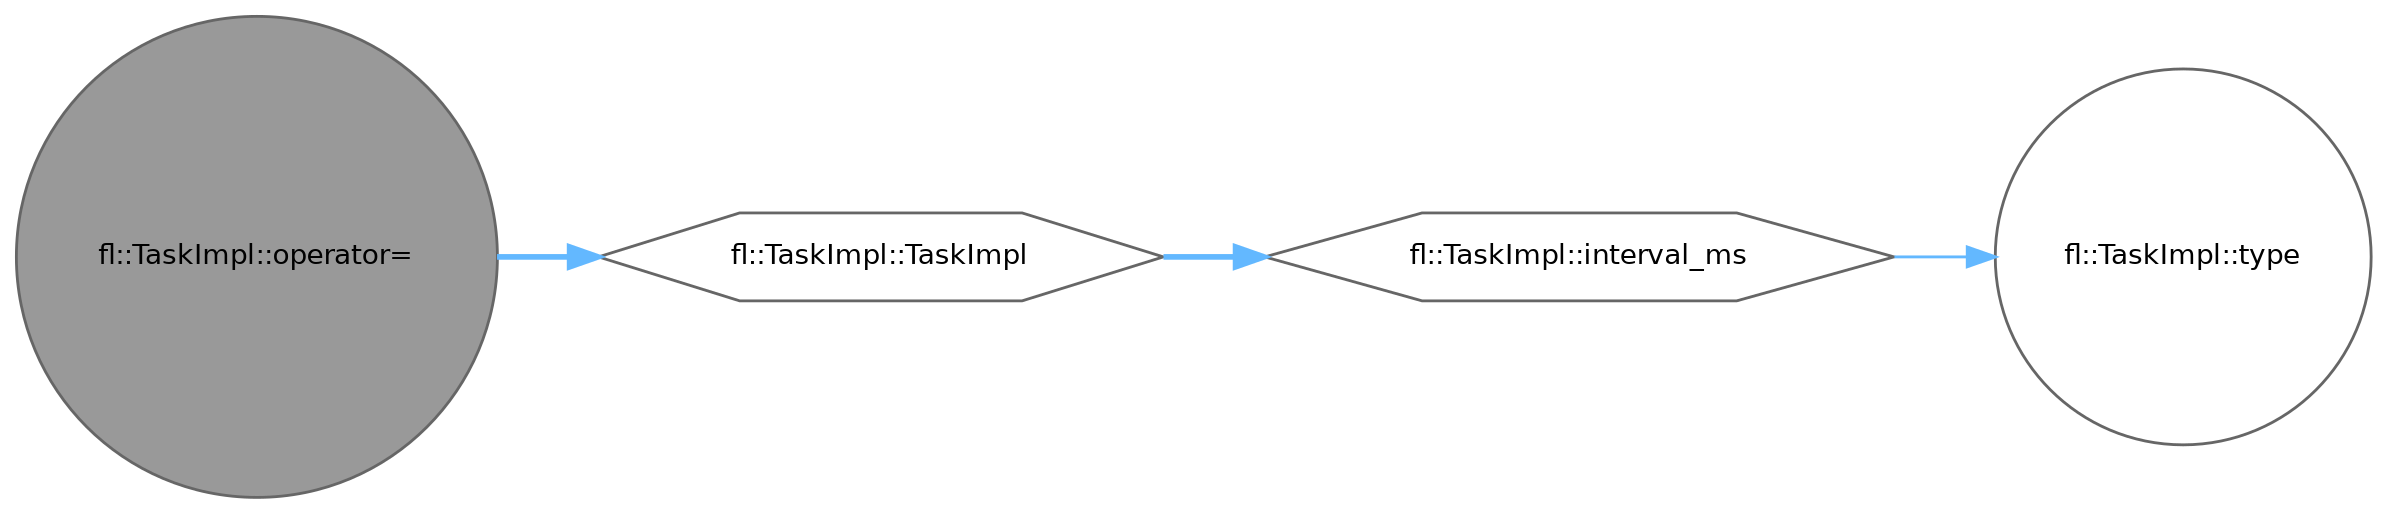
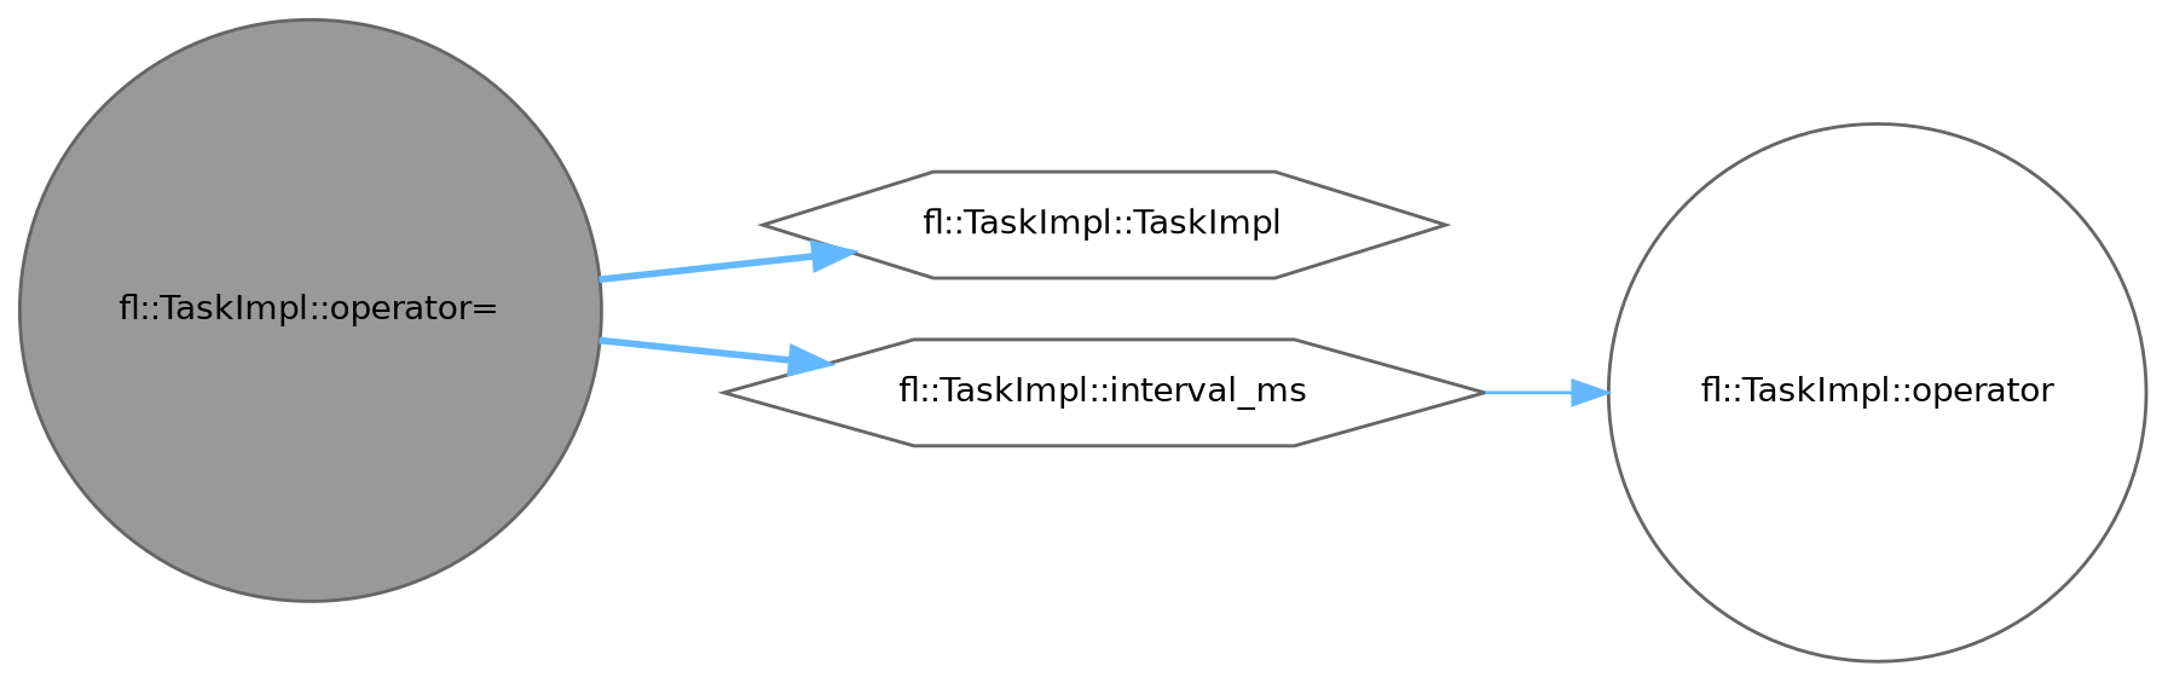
  digraph {
    rankdir=LR
    node [color=grey40 fillcolor=white fontname=Helvetica fontsize=10 shape=circle style=filled]
    edge [color=steelblue1 fontname=Helvetica fontsize=10 labelfontname=Helvetica labelfontsize=10 style=bold]
    n1 [color=gray40 fillcolor=grey60 fontcolor=black height=0.2 label="fl::TaskImpl::operator=" width=0.4]
    n2 [height=0.2 label="fl::TaskImpl::TaskImpl" shape=hexagon width=0.4]
    n3 [height=0.2 label="fl::TaskImpl::interval_ms" shape=hexagon width=0.4]
-   n4 [height=0.2 label="fl::TaskImpl::type" width=0.4]
+   n4 [height=0.2 label="fl::TaskImpl::operator" width=0.4]
    n1 -> n2
-   n2 -> n3
+   n1 -> n3
    n3 -> n4 [style=solid]
  }
